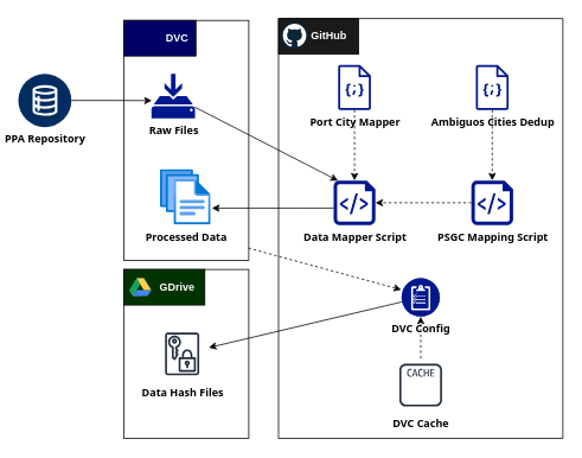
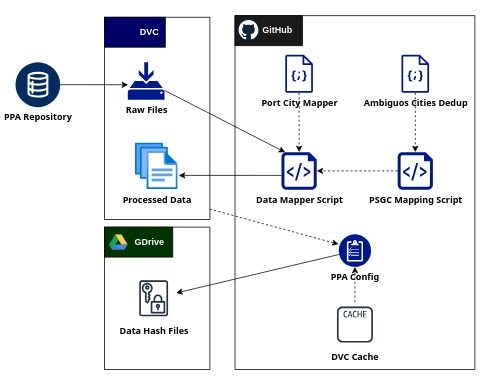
  <mxCell id="0" />
  <mxCell id="1" parent="0" />
  <mxCell id="2" value="" style="rounded=0;whiteSpace=wrap;html=1;fillColor=none;" vertex="1" parent="1"><mxGeometry x="313" y="20" width="320" height="472" as="geometry" /></mxCell>
  <mxCell id="3" value="" style="rounded=0;whiteSpace=wrap;html=1;fillColor=none;" vertex="1" parent="1"><mxGeometry x="139" y="302" width="140.5" height="190" as="geometry" /></mxCell>
  <mxCell id="4" value="" style="rounded=0;whiteSpace=wrap;html=1;fillColor=#003300;" vertex="1" parent="1"><mxGeometry x="139" y="302" width="91" height="40" as="geometry" /></mxCell>
  <mxCell id="5" value="" style="rounded=0;whiteSpace=wrap;html=1;fillColor=none;" vertex="1" parent="1"><mxGeometry x="139" y="22" width="140.5" height="270" as="geometry" /></mxCell>
  <mxCell id="6" value="" style="rounded=0;whiteSpace=wrap;html=1;fillColor=#000066;" vertex="1" parent="1"><mxGeometry x="139" y="22" width="81" height="40" as="geometry" /></mxCell>
  <mxCell id="7" value="" style="rounded=0;whiteSpace=wrap;html=1;fillColor=#1A1A1A;" vertex="1" parent="1"><mxGeometry x="313" y="20" width="90" height="40" as="geometry" /></mxCell>
  <mxCell id="8" value="PPA Repository" style="verticalLabelPosition=bottom;aspect=fixed;html=1;shape=mxgraph.salesforce.data2;shadow=0;dashed=0;sketch=0;pointerEvents=1;align=center;verticalAlign=top;fontFamily=Segoe UI;fontSize=12;fontColor=default;fontStyle=1;fillColor=#00188D;" vertex="1" parent="1"><mxGeometry x="20" y="82" width="60" height="60" as="geometry" /></mxCell>
  <mxCell id="9" value="Raw Files" style="sketch=0;aspect=fixed;pointerEvents=1;shadow=0;dashed=0;html=1;strokeColor=none;labelPosition=center;verticalLabelPosition=bottom;verticalAlign=top;align=center;fillColor=#00188D;shape=mxgraph.mscae.enterprise.backup_local;fontFamily=Segoe UI;fontStyle=1" vertex="1" parent="1"><mxGeometry x="170" y="82" width="49" height="50" as="geometry" /></mxCell>
  <mxCell id="10" style="edgeStyle=orthogonalEdgeStyle;rounded=0;orthogonalLoop=1;jettySize=auto;html=1;entryX=0.008;entryY=0.604;entryDx=0;entryDy=0;entryPerimeter=0;" edge="1" parent="1" source="8" target="9"><mxGeometry relative="1" as="geometry" /></mxCell>
  <mxCell id="11" value="Data Mapper Script" style="sketch=0;aspect=fixed;pointerEvents=1;shadow=0;dashed=0;html=1;strokeColor=none;labelPosition=center;verticalLabelPosition=bottom;verticalAlign=top;align=center;fillColor=#00188D;shape=mxgraph.azure.script_file;fontFamily=Segoe UI;fontSize=12;fontColor=default;fontStyle=1;" vertex="1" parent="1"><mxGeometry x="375" y="202" width="47" height="50" as="geometry" /></mxCell>
  <mxCell id="12" style="rounded=0;orthogonalLoop=1;jettySize=auto;html=1;entryX=0.209;entryY=0.386;entryDx=0;entryDy=0;entryPerimeter=0;" edge="1" parent="1" source="9" target="2"><mxGeometry relative="1" as="geometry"><mxPoint x="375" y="222" as="targetPoint" /></mxGeometry></mxCell>
  <mxCell id="13" value="Port City Mapper&lt;div&gt;&lt;br&gt;&lt;/div&gt;" style="sketch=0;outlineConnect=0;fontColor=default;gradientColor=none;fillColor=#00188D;strokeColor=none;dashed=0;verticalLabelPosition=bottom;verticalAlign=top;align=center;html=1;fontSize=12;fontStyle=1;aspect=fixed;pointerEvents=1;shape=mxgraph.aws4.json_script;shadow=0;fontFamily=Segoe UI;" vertex="1" parent="1"><mxGeometry x="380" y="72" width="37" height="50.63" as="geometry" /></mxCell>
  <mxCell id="14" style="edgeStyle=orthogonalEdgeStyle;rounded=0;orthogonalLoop=1;jettySize=auto;html=1;entryX=0.5;entryY=0;entryDx=0;entryDy=0;entryPerimeter=0;dashed=1;" edge="1" parent="1" source="13" target="11"><mxGeometry relative="1" as="geometry" /></mxCell>
  <mxCell id="15" value="Processed Data" style="image;aspect=fixed;html=1;points=[];align=center;fontSize=12;image=img/lib/azure2/general/Files.svg;fontStyle=1;shadow=0;dashed=0;sketch=0;pointerEvents=1;verticalAlign=top;fontFamily=Segoe UI;fontColor=default;fillColor=#00188D;" vertex="1" parent="1"><mxGeometry x="180" y="189.66" width="57" height="62.34" as="geometry" /></mxCell>
  <mxCell id="16" value="PSGC Mapping Script" style="sketch=0;aspect=fixed;pointerEvents=1;shadow=0;dashed=0;html=1;strokeColor=none;labelPosition=center;verticalLabelPosition=bottom;verticalAlign=top;align=center;fillColor=#00188D;shape=mxgraph.azure.script_file;fontFamily=Segoe UI;fontSize=12;fontColor=default;fontStyle=1;" vertex="1" parent="1"><mxGeometry x="530" y="202" width="47" height="50" as="geometry" /></mxCell>
  <mxCell id="17" value="&lt;div&gt;Ambiguos Cities Dedup&lt;/div&gt;" style="sketch=0;outlineConnect=0;fontColor=default;gradientColor=none;fillColor=#00188D;strokeColor=none;dashed=0;verticalLabelPosition=bottom;verticalAlign=top;align=center;html=1;fontSize=12;fontStyle=1;aspect=fixed;pointerEvents=1;shape=mxgraph.aws4.json_script;shadow=0;fontFamily=Segoe UI;" vertex="1" parent="1"><mxGeometry x="535" y="72" width="37" height="50.63" as="geometry" /></mxCell>
  <mxCell id="18" style="edgeStyle=orthogonalEdgeStyle;rounded=0;orthogonalLoop=1;jettySize=auto;html=1;entryX=0.5;entryY=0;entryDx=0;entryDy=0;entryPerimeter=0;dashed=1;" edge="1" parent="1" source="17" target="16"><mxGeometry relative="1" as="geometry" /></mxCell>
  <mxCell id="19" style="edgeStyle=orthogonalEdgeStyle;rounded=0;orthogonalLoop=1;jettySize=auto;html=1;entryX=1.018;entryY=0.696;entryDx=0;entryDy=0;entryPerimeter=0;" edge="1" parent="1" source="11" target="15"><mxGeometry relative="1" as="geometry"><Array as="points"><mxPoint x="340" y="233" /><mxPoint x="340" y="233" /></Array></mxGeometry></mxCell>
  <mxCell id="20" style="edgeStyle=orthogonalEdgeStyle;rounded=0;orthogonalLoop=1;jettySize=auto;html=1;entryX=1;entryY=0.5;entryDx=0;entryDy=0;entryPerimeter=0;dashed=1;" edge="1" parent="1" source="16" target="11"><mxGeometry relative="1" as="geometry" /></mxCell>
  <mxCell id="21" value="" style="dashed=0;outlineConnect=0;html=1;align=center;labelPosition=center;verticalLabelPosition=bottom;verticalAlign=top;shape=mxgraph.weblogos.github" vertex="1" parent="1"><mxGeometry x="316" y="24" width="30" height="30" as="geometry" /></mxCell>
  <mxCell id="22" value="&lt;b&gt;GitHub&lt;/b&gt;" style="text;html=1;align=center;verticalAlign=middle;whiteSpace=wrap;rounded=0;fontColor=#FFFFFF;" vertex="1" parent="1"><mxGeometry x="340" y="25" width="60" height="30" as="geometry" /></mxCell>
  <mxCell id="23" value="" style="shape=image;verticalLabelPosition=bottom;labelBackgroundColor=default;verticalAlign=top;aspect=fixed;imageAspect=0;image=https://static-00.iconduck.com/assets.00/file-type-dvc-icon-512x293-js3het8o.png;" vertex="1" parent="1"><mxGeometry x="145.05" y="32" width="34.95" height="20" as="geometry" /></mxCell>
  <mxCell id="24" value="&lt;b&gt;DVC&lt;/b&gt;" style="text;html=1;align=center;verticalAlign=middle;whiteSpace=wrap;rounded=0;fontColor=#FFFFFF;" vertex="1" parent="1"><mxGeometry x="169" y="27" width="60" height="30" as="geometry" /></mxCell>
  <mxCell id="25" value="" style="dashed=0;outlineConnect=0;html=1;align=center;labelPosition=center;verticalLabelPosition=bottom;verticalAlign=top;shape=mxgraph.weblogos.google_drive" vertex="1" parent="1"><mxGeometry x="145.05" y="312" width="24.7" height="20" as="geometry" /></mxCell>
  <mxCell id="26" style="rounded=0;orthogonalLoop=1;jettySize=auto;html=1;" edge="1" parent="1" source="27" target="33"><mxGeometry relative="1" as="geometry" /></mxCell>
- <mxCell id="27" value="DVC Config" style="fillColor=#00188D;verticalLabelPosition=bottom;sketch=0;html=1;strokeColor=#ffffff;verticalAlign=top;align=center;points=[[0.145,0.145,0],[0.5,0,0],[0.855,0.145,0],[1,0.5,0],[0.855,0.855,0],[0.5,1,0],[0.145,0.855,0],[0,0.5,0]];pointerEvents=1;shape=mxgraph.cisco_safe.compositeIcon;bgIcon=ellipse;resIcon=mxgraph.cisco_safe.capability.policy_configuration;shadow=0;dashed=0;fontFamily=Segoe UI;fontSize=12;fontColor=default;fontStyle=1;" vertex="1" parent="1"><mxGeometry x="451.5" y="312" width="43" height="43" as="geometry" /></mxCell>
+ <mxCell id="27" value="PPA Config" style="fillColor=#00188D;verticalLabelPosition=bottom;sketch=0;html=1;strokeColor=#ffffff;verticalAlign=top;align=center;points=[[0.145,0.145,0],[0.5,0,0],[0.855,0.145,0],[1,0.5,0],[0.855,0.855,0],[0.5,1,0],[0.145,0.855,0],[0,0.5,0]];pointerEvents=1;shape=mxgraph.cisco_safe.compositeIcon;bgIcon=ellipse;resIcon=mxgraph.cisco_safe.capability.policy_configuration;shadow=0;dashed=0;fontFamily=Segoe UI;fontSize=12;fontColor=default;fontStyle=1;" vertex="1" parent="1"><mxGeometry x="451.5" y="312" width="43" height="43" as="geometry" /></mxCell>
  <mxCell id="28" value="" style="shape=image;verticalLabelPosition=bottom;labelBackgroundColor=default;verticalAlign=top;aspect=fixed;imageAspect=0;image=https://static-00.iconduck.com/assets.00/file-type-dvc-icon-512x293-js3het8o.png;" vertex="1" parent="1"><mxGeometry x="455.52" y="292" width="34.95" height="20" as="geometry" /></mxCell>
  <mxCell id="29" style="rounded=0;orthogonalLoop=1;jettySize=auto;html=1;entryX=-0.01;entryY=0.297;entryDx=0;entryDy=0;entryPerimeter=0;exitX=0.997;exitY=0.948;exitDx=0;exitDy=0;exitPerimeter=0;dashed=1;" edge="1" parent="1" source="5" target="27"><mxGeometry relative="1" as="geometry" /></mxCell>
  <mxCell id="30" value="DVC Cache" style="sketch=0;outlineConnect=0;fontColor=default;gradientColor=none;strokeColor=#232F3E;fillColor=none;dashed=0;verticalLabelPosition=bottom;verticalAlign=top;align=center;html=1;fontSize=12;fontStyle=1;aspect=fixed;shape=mxgraph.aws4.resourceIcon;resIcon=mxgraph.aws4.cache_node;shadow=0;pointerEvents=1;fontFamily=Segoe UI;" vertex="1" parent="1"><mxGeometry x="443" y="402" width="60" height="60" as="geometry" /></mxCell>
  <mxCell id="31" style="rounded=0;orthogonalLoop=1;jettySize=auto;html=1;entryX=0.5;entryY=1;entryDx=0;entryDy=0;entryPerimeter=0;dashed=1;" edge="1" parent="1" source="30" target="27"><mxGeometry relative="1" as="geometry" /></mxCell>
  <mxCell id="32" value="&lt;b&gt;GDrive&lt;/b&gt;" style="text;html=1;align=center;verticalAlign=middle;whiteSpace=wrap;rounded=0;fontColor=#FFFFFF;" vertex="1" parent="1"><mxGeometry x="169" y="307" width="60" height="30" as="geometry" /></mxCell>
  <mxCell id="33" value="Data Hash Files" style="sketch=0;outlineConnect=0;fontColor=default;gradientColor=none;strokeColor=#232F3E;fillColor=none;dashed=0;verticalLabelPosition=bottom;verticalAlign=top;align=center;html=1;fontSize=12;fontStyle=1;aspect=fixed;shape=mxgraph.aws4.resourceIcon;resIcon=mxgraph.aws4.data_encryption_key;shadow=0;pointerEvents=1;fontFamily=Segoe UI;" vertex="1" parent="1"><mxGeometry x="174.5" y="367" width="60" height="60" as="geometry" /></mxCell>
